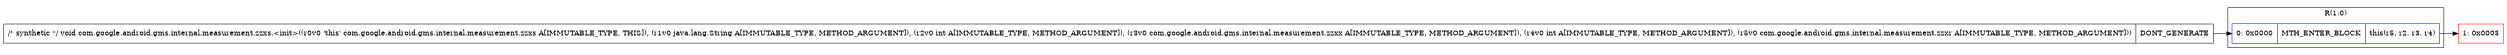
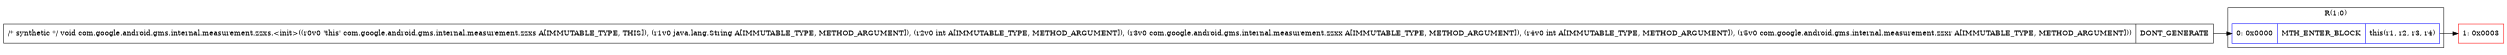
  digraph {
    rankdir=LR
    node [shape=record]
-   n1 [color=blue label="{0\:\ 0x0000|MTH_ENTER_BLOCK\l|this(r5, r2, r3, r4)\l}"]
+   n1 [color=blue label="{0\:\ 0x0000|MTH_ENTER_BLOCK\l|this(r1, r2, r3, r4)\l}"]
    n2 [color=red label="{1\:\ 0x0003}"]
    n3 [label="{\/* synthetic *\/ void com.google.android.gms.internal.measurement.zzxs.\<init\>((r0v0 'this' com.google.android.gms.internal.measurement.zzxs A[IMMUTABLE_TYPE, THIS]), (r1v0 java.lang.String A[IMMUTABLE_TYPE, METHOD_ARGUMENT]), (r2v0 int A[IMMUTABLE_TYPE, METHOD_ARGUMENT]), (r3v0 com.google.android.gms.internal.measurement.zzxx A[IMMUTABLE_TYPE, METHOD_ARGUMENT]), (r4v0 int A[IMMUTABLE_TYPE, METHOD_ARGUMENT]), (r5v0 com.google.android.gms.internal.measurement.zzxr A[IMMUTABLE_TYPE, METHOD_ARGUMENT]))  | DONT_GENERATE\l}"]
    subgraph cluster_1 {
      label="R(1:0)"
      n1
    }
    n1 -> n2
    n3 -> n1
  }
